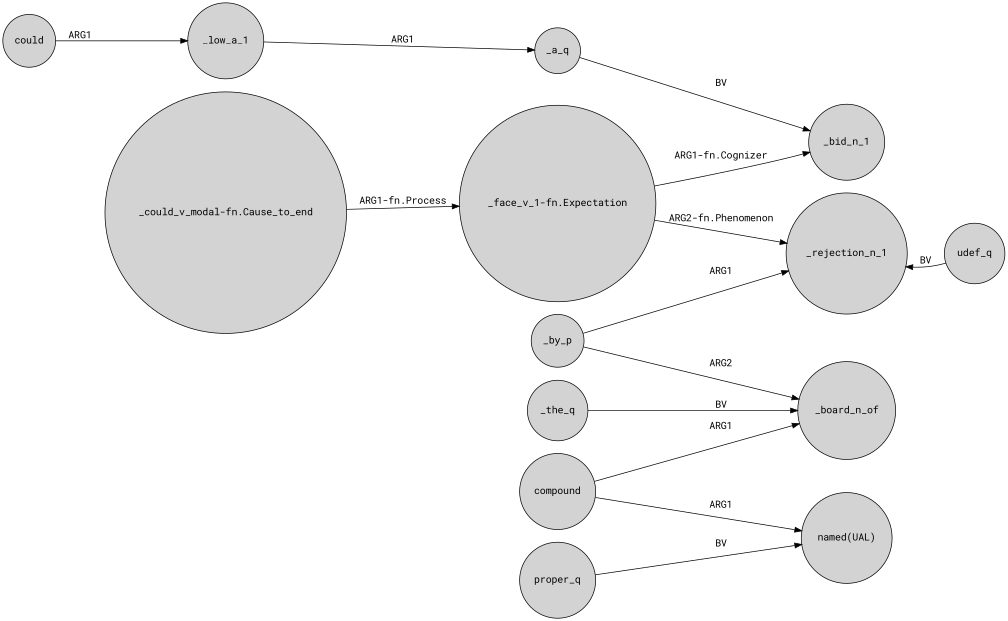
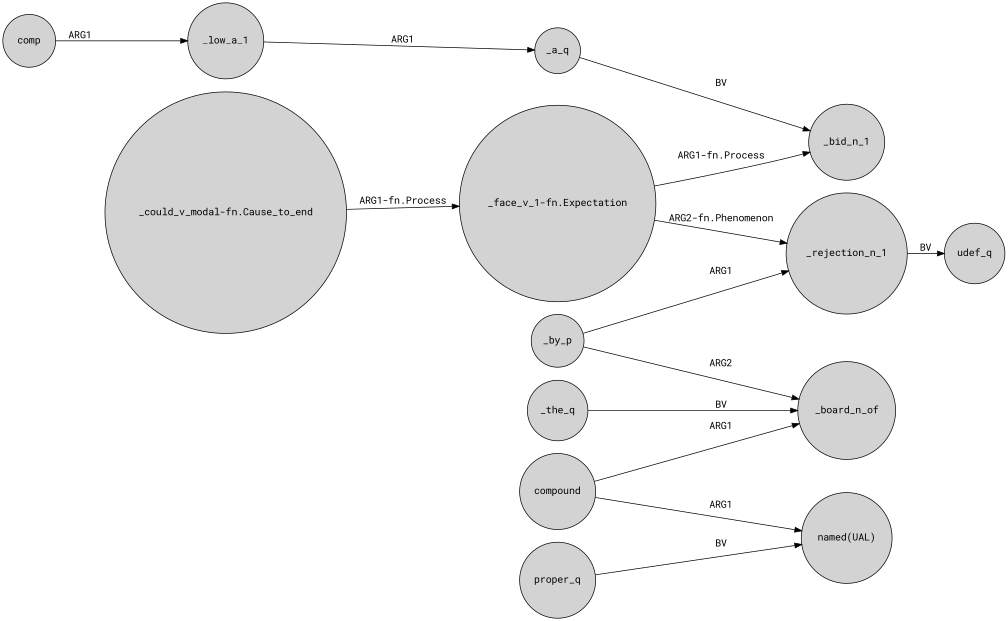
  digraph {
    fontname="Roboto Mono"
    rankdir=LR
    node [fontname="Roboto Mono" shape=circle style=filled]
    edge [fontname="Roboto Mono"]
    _a_q
    _bid_n_1
    "_face_v_1-fn.Expectation"
    _rejection_n_1
    compound
    _board_n_of
    "named(UAL)"
-   comp [label=could]
+   comp
    _low_a_1
    "_could_v_modal-fn.Cause_to_end"
    _the_q
    _by_p
    udef_q
    proper_q
    _a_q -> _bid_n_1 [label=BV]
-   "_face_v_1-fn.Expectation" -> _bid_n_1 [label="ARG1-fn.Cognizer"]
+   "_face_v_1-fn.Expectation" -> _bid_n_1 [label="ARG1-fn.Process"]
    "_face_v_1-fn.Expectation" -> _rejection_n_1 [label="ARG2-fn.Phenomenon"]
    compound -> _board_n_of [label=ARG1]
    compound -> "named(UAL)" [label=ARG1]
    comp -> _low_a_1 [label=ARG1]
    _low_a_1 -> _a_q [label=ARG1]
    "_could_v_modal-fn.Cause_to_end" -> "_face_v_1-fn.Expectation" [label="ARG1-fn.Process"]
    _the_q -> _board_n_of [label=BV]
    _by_p -> _rejection_n_1 [label=ARG1]
    _by_p -> _board_n_of [label=ARG2]
-   udef_q -> _rejection_n_1 [label=BV]
+   _rejection_n_1 -> udef_q [label=BV]
    proper_q -> "named(UAL)" [label=BV]
  }
